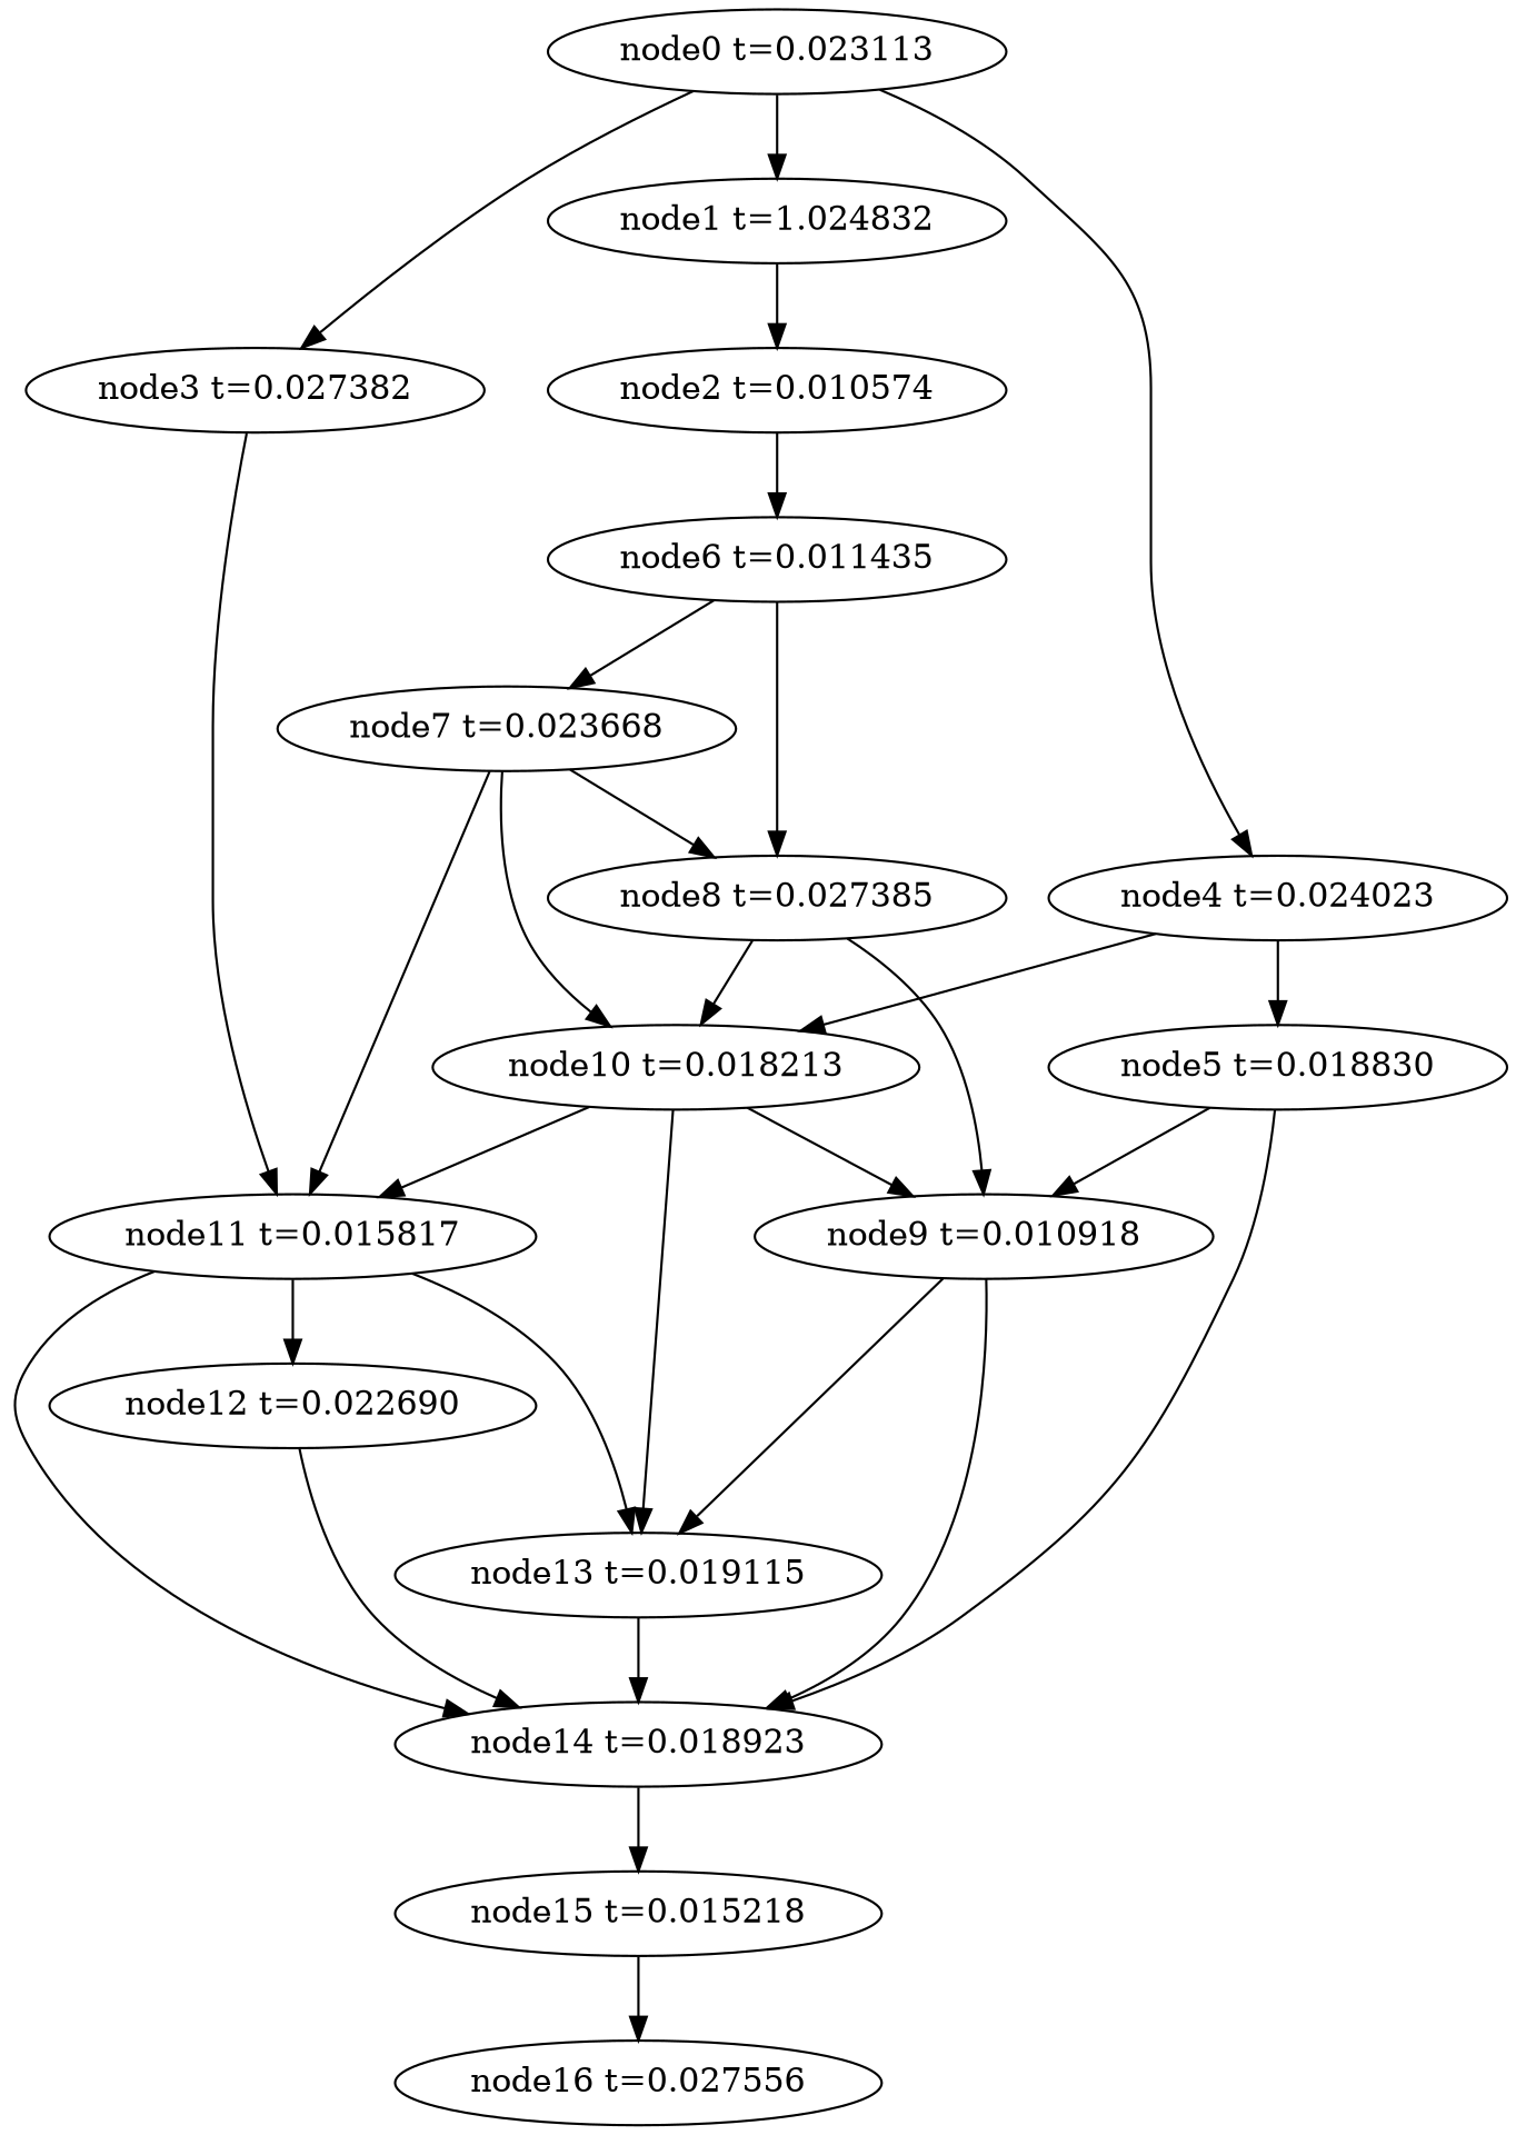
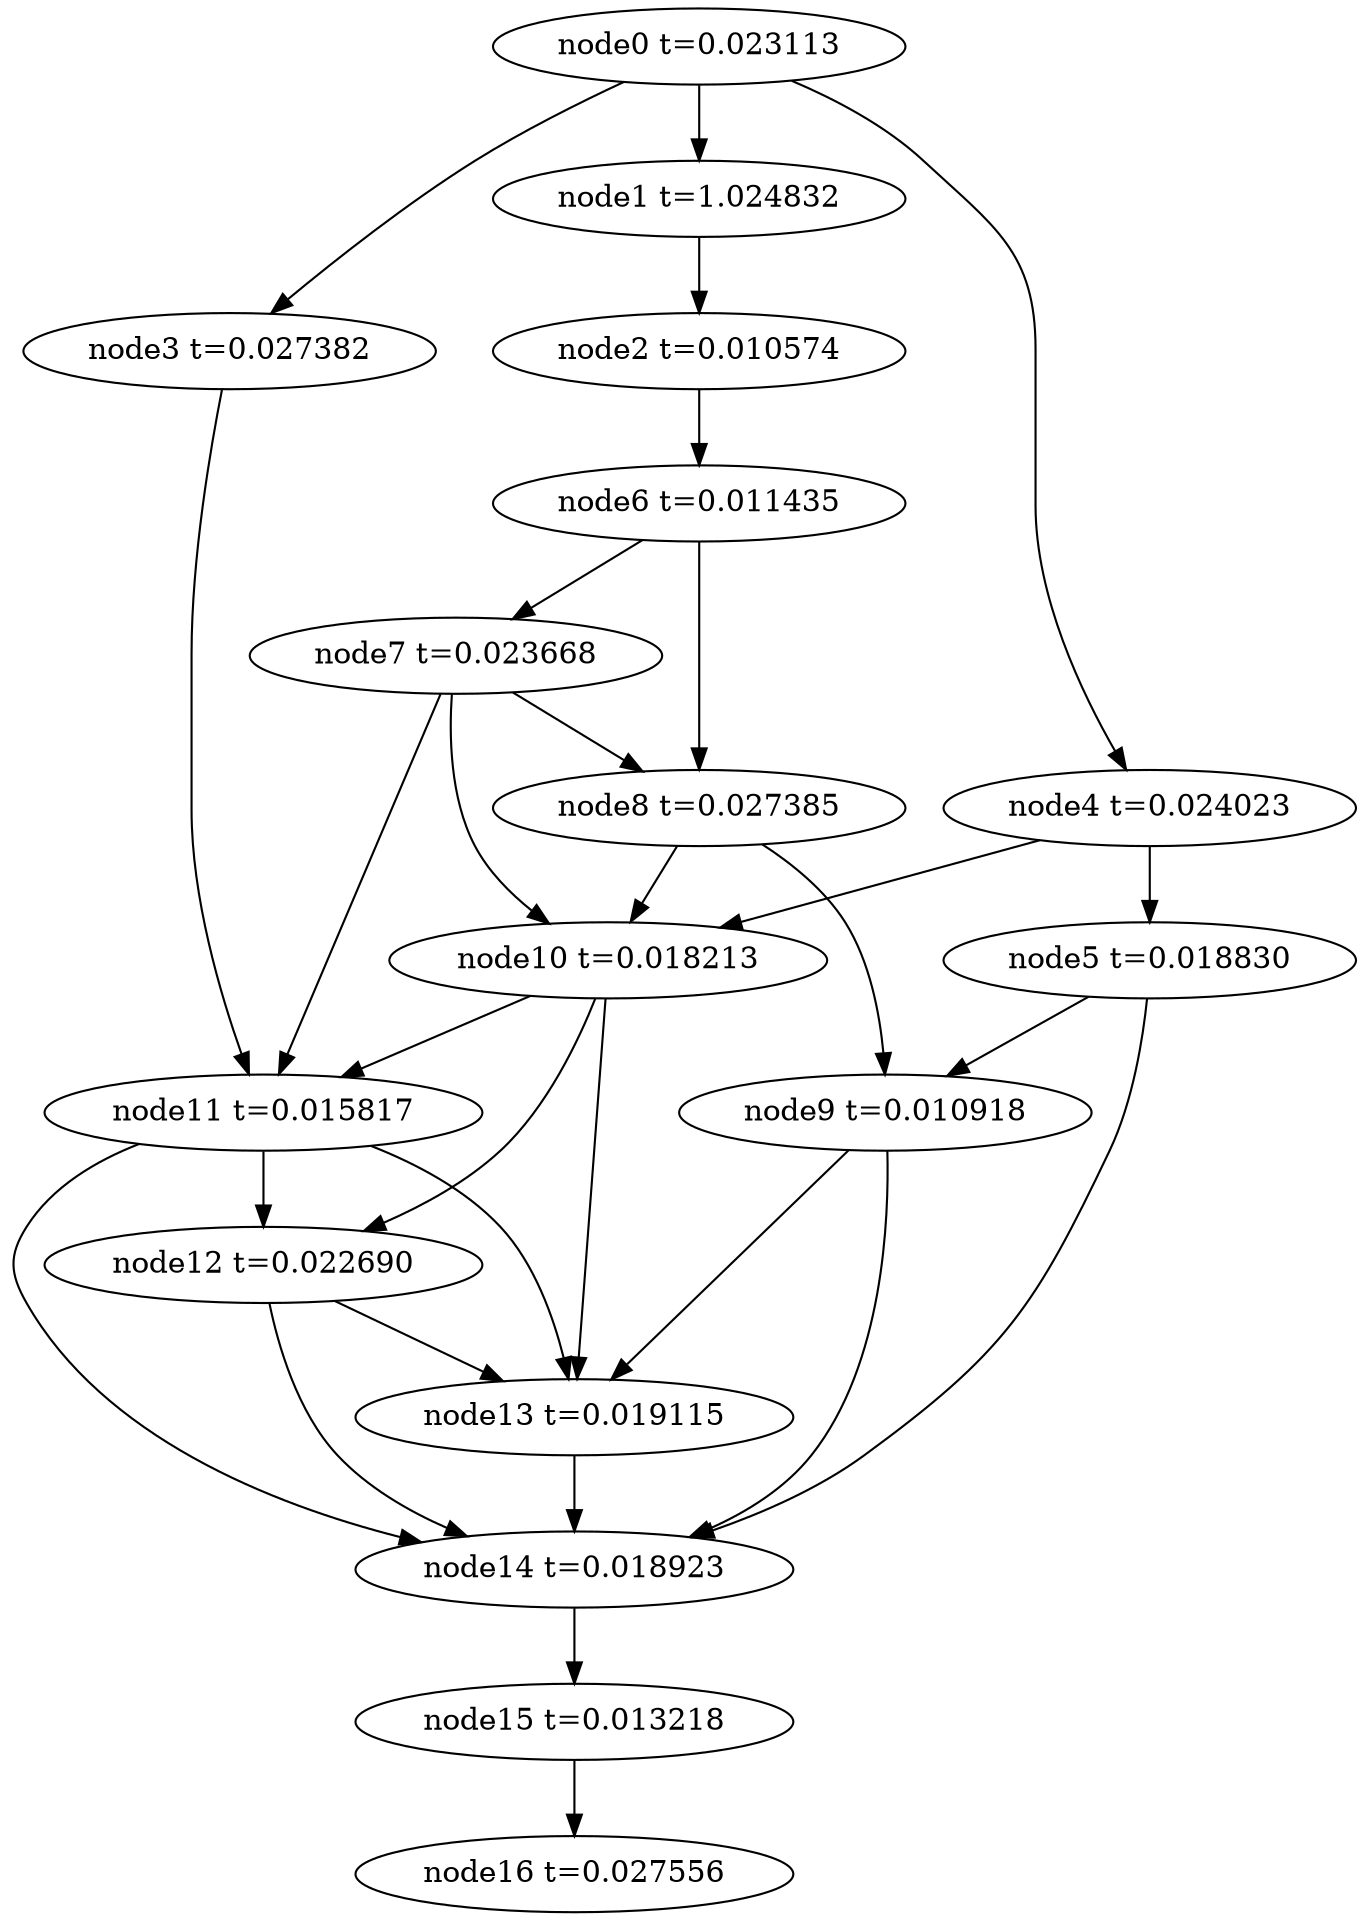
  digraph {
    n1 [label="node16 t=0.027556"]
-   n2 [label="node15 t=0.015218"]
+   n2 [label="node15 t=0.013218"]
    n3 [label="node14 t=0.018923"]
    n4 [label="node13 t=0.019115"]
    n5 [label="node12 t=0.022690"]
    n6 [label="node11 t=0.015817"]
    n7 [label="node10 t=0.018213"]
    n8 [label="node9 t=0.010918"]
    n9 [label="node8 t=0.027385"]
    n10 [label="node7 t=0.023668"]
    n11 [label="node6 t=0.011435"]
    n12 [label="node5 t=0.018830"]
    n13 [label="node4 t=0.024023"]
    n14 [label="node3 t=0.027382"]
    n15 [label="node2 t=0.010574"]
    n16 [label="node1 t=1.024832"]
    n17 [label="node0 t=0.023113"]
    n2 -> n1
    n3 -> n2
    n4 -> n3
    n5 -> n3
+   n5 -> n4
    n6 -> n3
    n6 -> n4
    n6 -> n5
    n7 -> n4
-   n7 -> n8
+   n7 -> n5
    n7 -> n6
    n8 -> n3
    n8 -> n4
    n9 -> n7
    n9 -> n8
    n10 -> n6
    n10 -> n7
    n10 -> n9
    n11 -> n9
    n11 -> n10
    n12 -> n3
    n12 -> n8
    n13 -> n7
    n13 -> n12
    n14 -> n6
    n15 -> n11
    n16 -> n15
    n17 -> n13
    n17 -> n14
    n17 -> n16
  }
